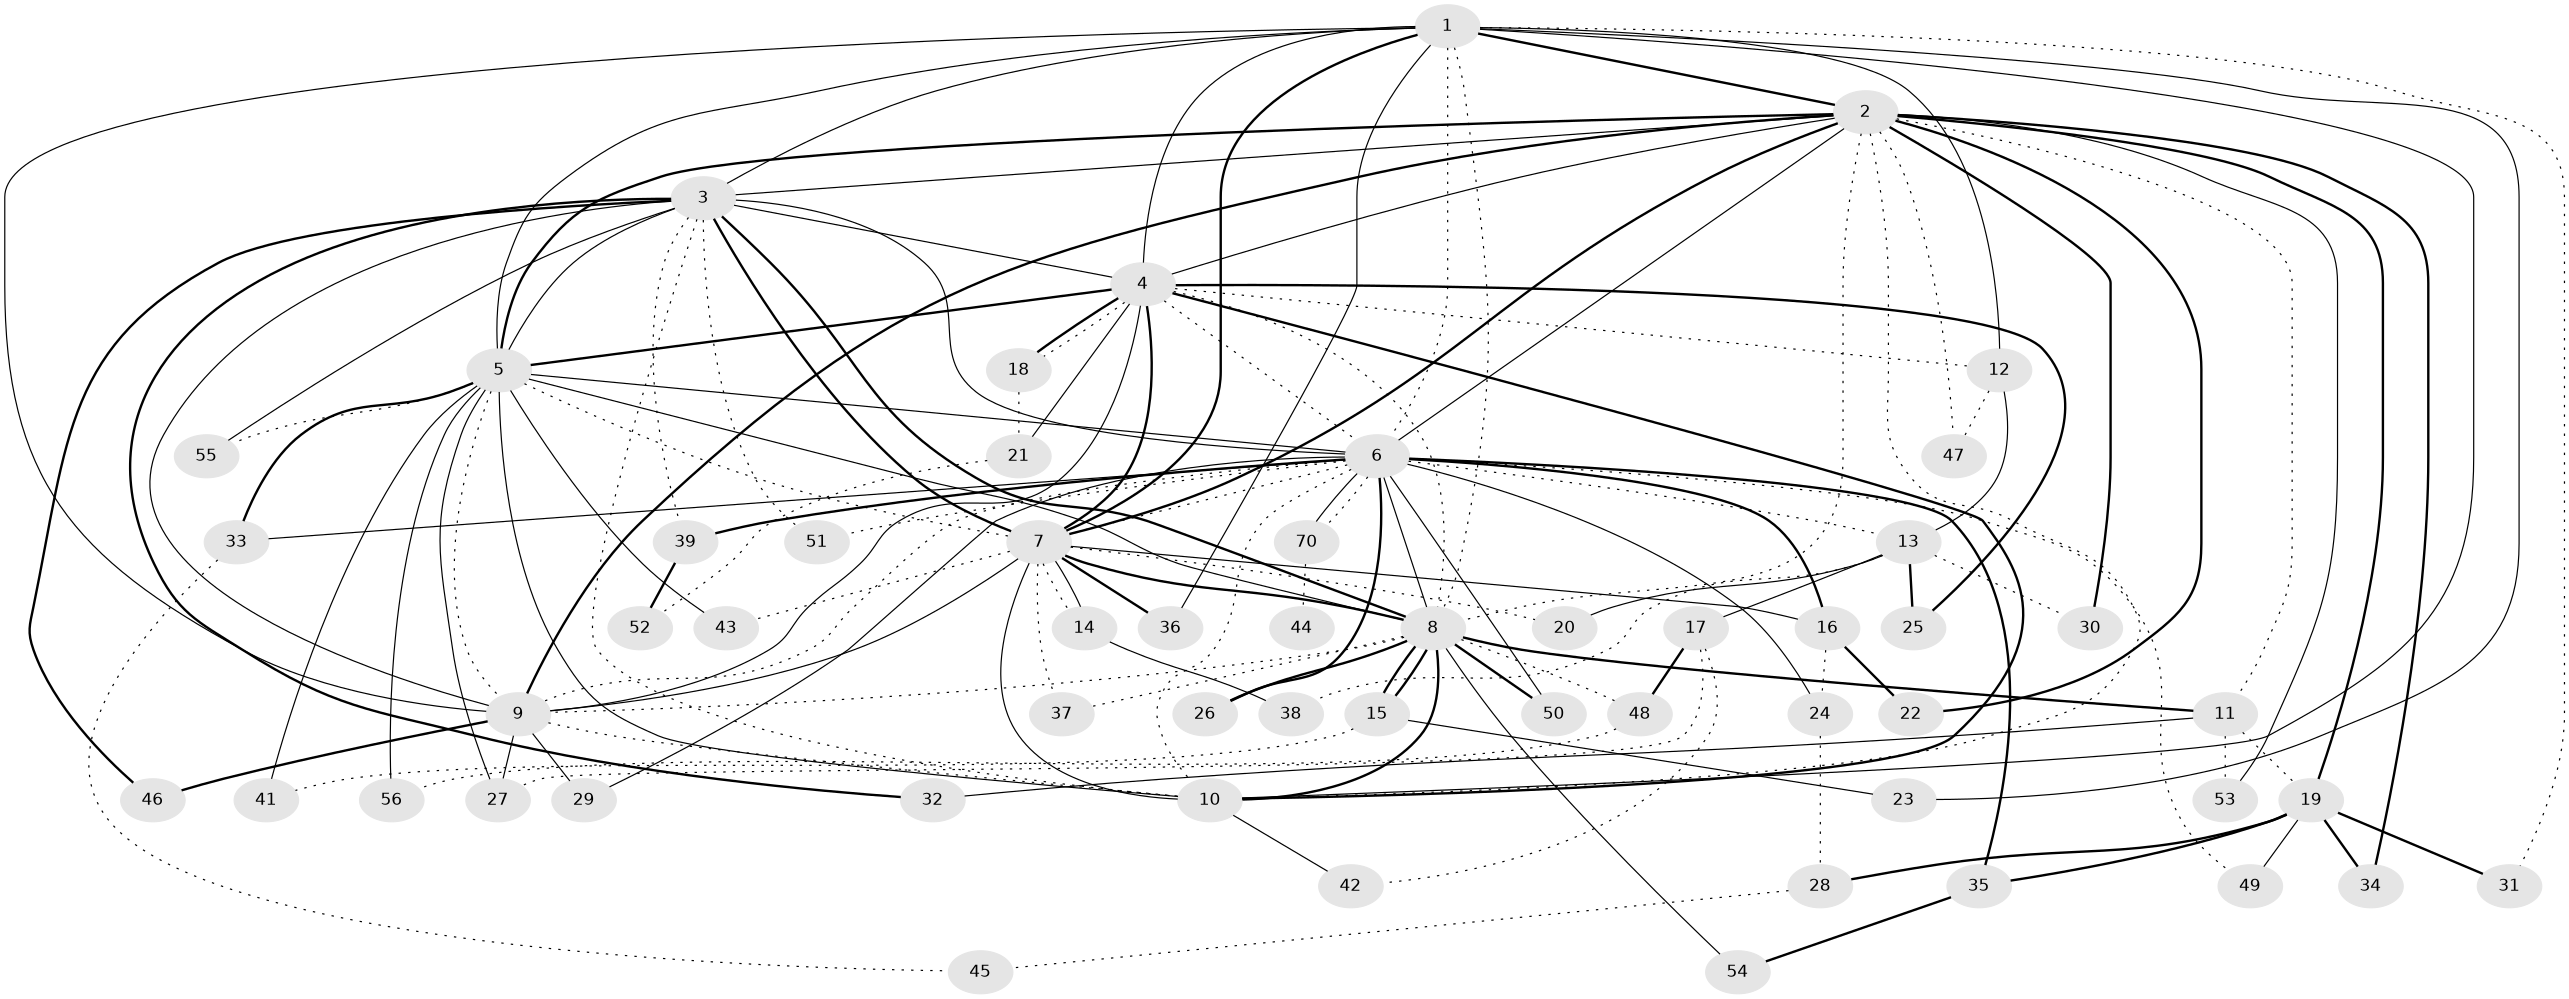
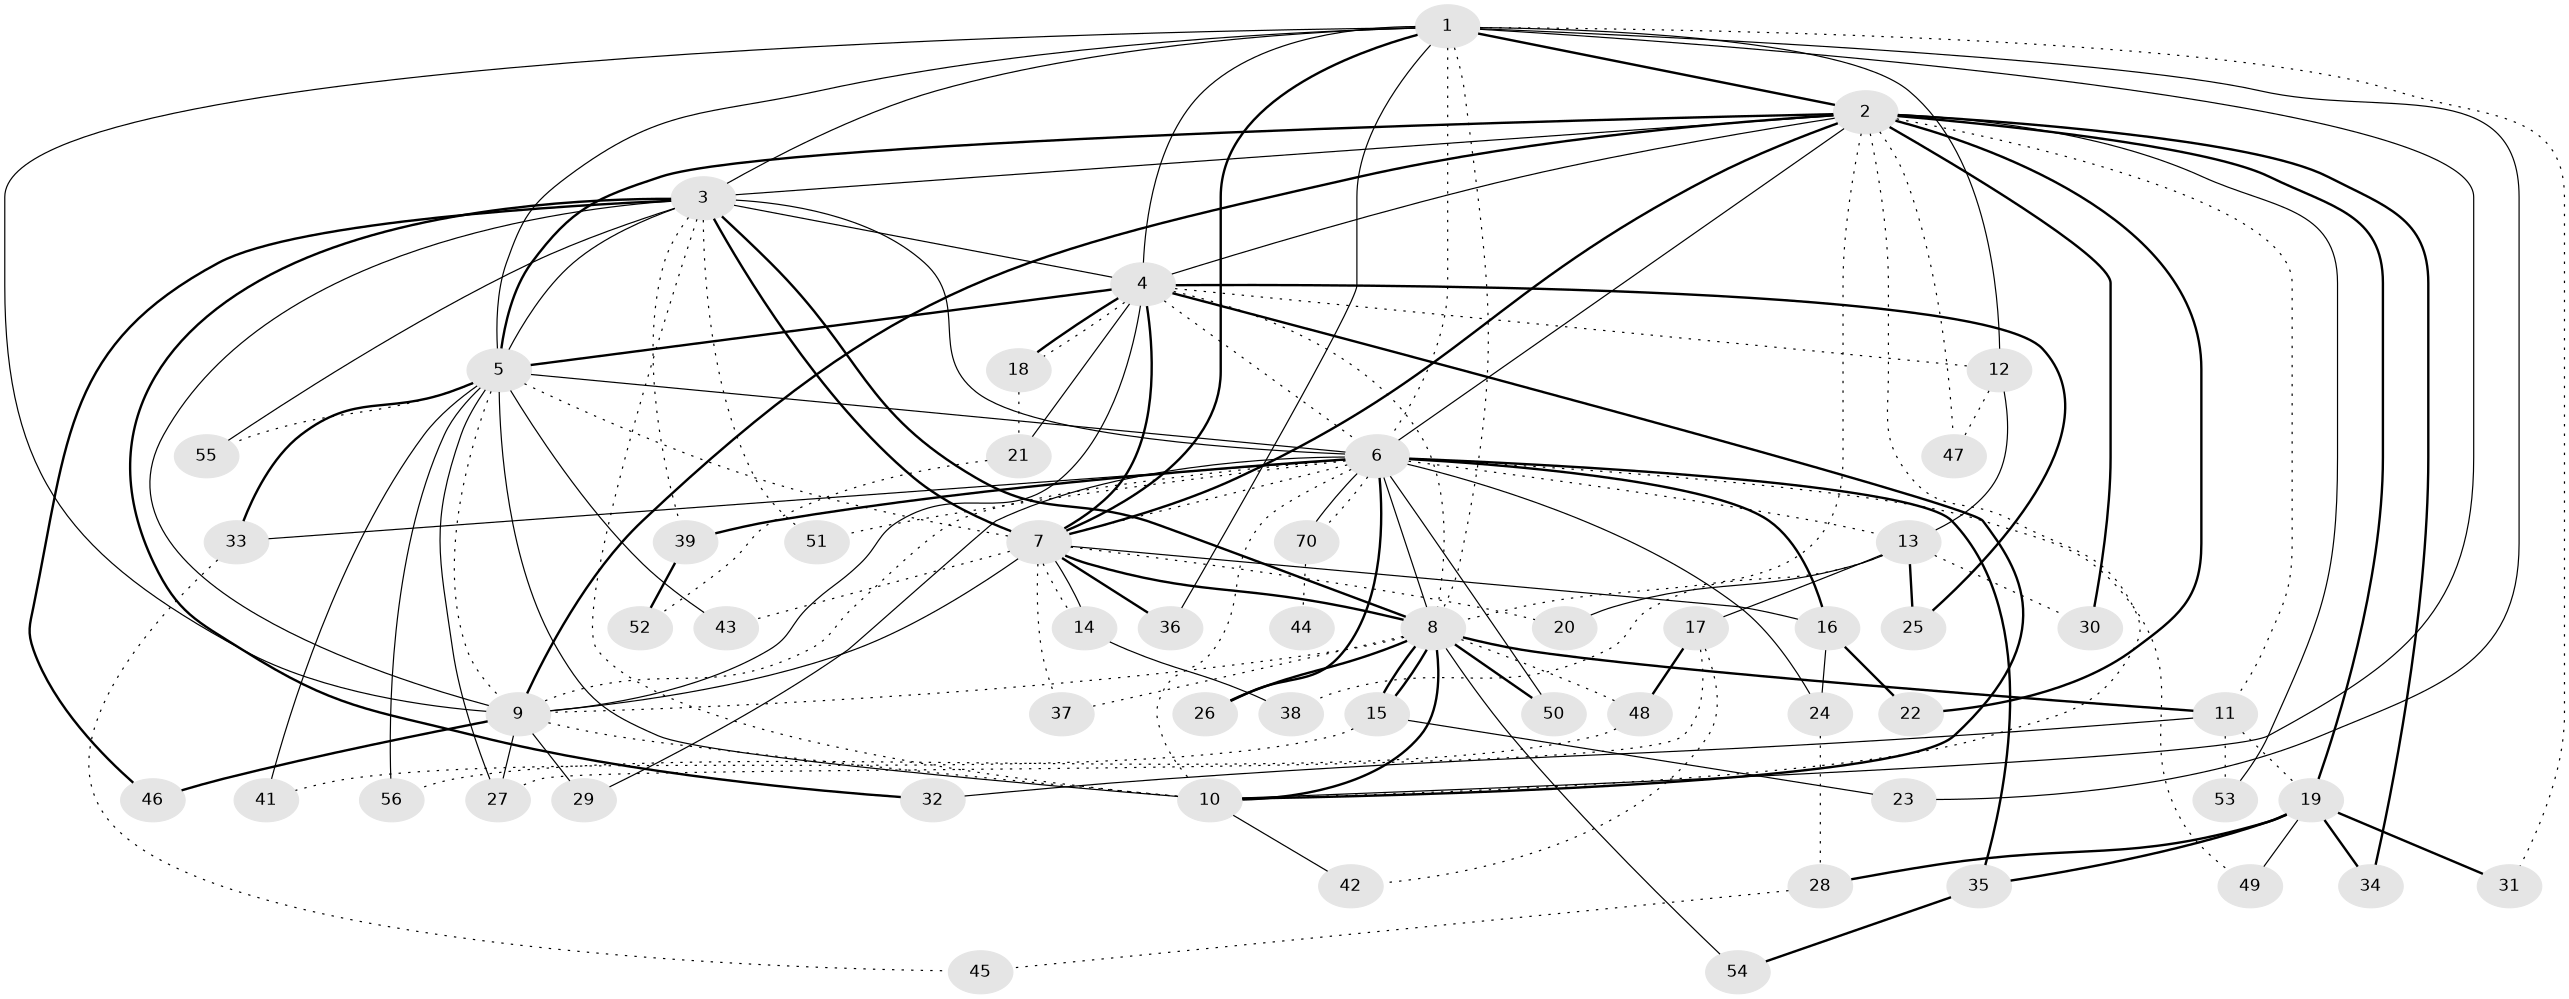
  graph {
    fontname="DejaVu Sans"
    node [color=gray90 fontname="DejaVu Sans" style=filled]
    edge [fontname="DejaVu Sans" style=dotted]
    1
    2
    3
    4
    5
    6
    7
    8
    9
    10
    12
    23
    31
    36
    11
    19
    22
    30
    34
    47
    53
    32
    39
    46
    51
    55
    18
    21
    25
    27
    33
    41
    43
    56
    13
    16
    24
    26
    29
    35
    n41 [label=70]
    49
    50
    14
    20
    37
    15
    48
    54
    42
    28
    52
    45
    17
    38
    44
    1 -- 2 [style=bold]
    1 -- 3 [style=solid]
    1 -- 4 [style=solid]
    1 -- 5 [style=solid]
    1 -- 6
    1 -- 7 [style=bold]
    1 -- 8
    1 -- 9 [style=solid]
    1 -- 10 [style=solid]
    1 -- 12 [style=solid]
    1 -- 23 [style=solid]
    1 -- 31
    1 -- 36 [style=solid]
    2 -- 3 [style=solid]
    2 -- 4 [style=solid]
    2 -- 5 [style=bold]
    2 -- 6 [style=solid]
    2 -- 7 [style=bold]
    2 -- 8
    2 -- 9 [style=bold]
    2 -- 10
    2 -- 11
    2 -- 19 [style=bold]
    2 -- 22 [style=bold]
    2 -- 30 [style=bold]
    2 -- 34 [style=bold]
    2 -- 47
    2 -- 53 [style=solid]
    3 -- 4 [style=solid]
    3 -- 5 [style=solid]
    3 -- 6 [style=solid]
    3 -- 7 [style=bold]
    3 -- 8 [style=bold]
    3 -- 9 [style=solid]
    3 -- 10
    3 -- 32 [style=bold]
    3 -- 39
    3 -- 46 [style=bold]
    3 -- 51
    3 -- 55 [style=solid]
    4 -- 5 [style=bold]
    4 -- 6
    4 -- 7 [style=bold]
    4 -- 8
    4 -- 9 [style=solid]
    4 -- 10 [style=bold]
    4 -- 12
    4 -- 18 [style=bold]
    4 -- 18
    4 -- 21 [style=solid]
    4 -- 25 [style=bold]
    5 -- 6 [style=solid]
    5 -- 7
-   5 -- 8 [style=solid]
    5 -- 9
    5 -- 10 [style=solid]
    5 -- 55
    5 -- 27 [style=solid]
    5 -- 33 [style=bold]
    5 -- 41 [style=solid]
    5 -- 43 [style=solid]
    5 -- 56 [style=solid]
    6 -- 7
    6 -- 8 [style=solid]
    6 -- 9
    6 -- 10
    6 -- 39 [style=bold]
    6 -- 51
    6 -- 33 [style=solid]
    6 -- 13
    6 -- 16 [style=bold]
    6 -- 24 [style=solid]
    6 -- 26 [style=bold]
    6 -- 29 [style=solid]
    6 -- 35 [style=bold]
    6 -- n41 [style=solid]
    6 -- n41
    6 -- 49
    6 -- 50 [style=solid]
    7 -- 8 [style=bold]
    7 -- 9 [style=solid]
-   7 -- 10 [style=solid]
    7 -- 36 [style=bold]
    7 -- 43
    7 -- 16 [style=solid]
    7 -- 14
    7 -- 14 [style=solid]
    7 -- 20
    7 -- 37
    8 -- 9
    8 -- 10 [style=bold]
    8 -- 11 [style=bold]
    8 -- 26 [style=bold]
    8 -- 50 [style=bold]
    8 -- 37
    8 -- 15 [style=bold]
    8 -- 15 [style=bold]
    8 -- 48
    8 -- 54 [style=solid]
    9 -- 10
    9 -- 46 [style=bold]
    9 -- 27 [style=solid]
    9 -- 29 [style=solid]
    10 -- 42 [style=solid]
    12 -- 47
    12 -- 13 [style=solid]
    11 -- 19
    11 -- 53
    11 -- 32 [style=solid]
    19 -- 31 [style=bold]
    19 -- 34 [style=bold]
    19 -- 35 [style=bold]
    19 -- 49 [style=solid]
    19 -- 28 [style=bold]
    39 -- 52 [style=bold]
    18 -- 21
    21 -- 52
    33 -- 45
    13 -- 30
    13 -- 25 [style=bold]
    13 -- 20 [style=solid]
    13 -- 17 [style=solid]
    13 -- 38
    16 -- 22 [style=bold]
-   16 -- 24
+   16 -- 24 [style=solid]
    24 -- 28
    35 -- 54 [style=bold]
    n41 -- 44
    14 -- 38 [style=solid]
    15 -- 23 [style=solid]
    15 -- 41
    48 -- 56
    28 -- 45
    17 -- 27
    17 -- 48 [style=bold]
    17 -- 42
  }
